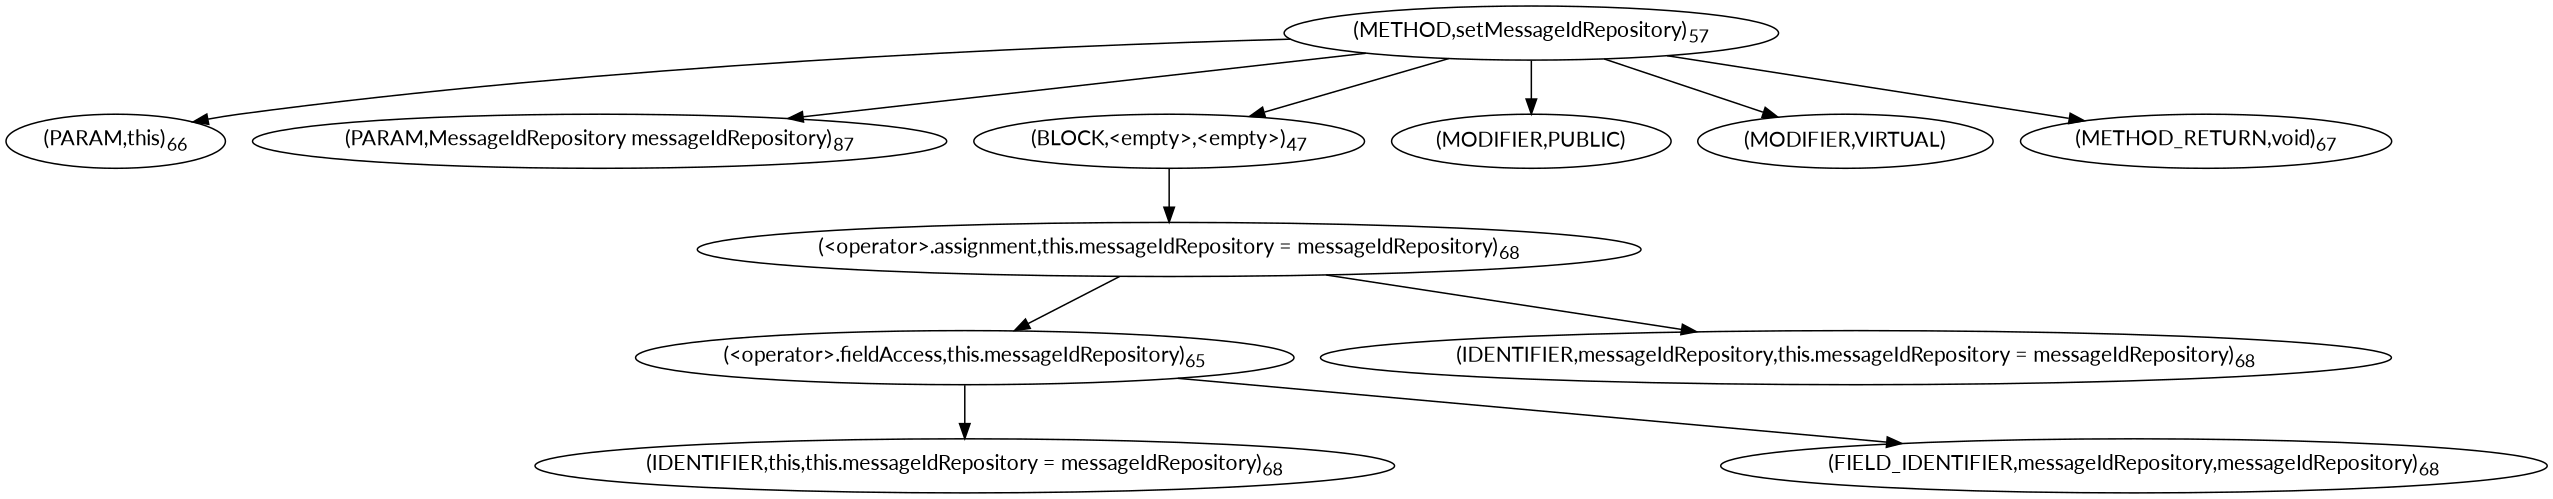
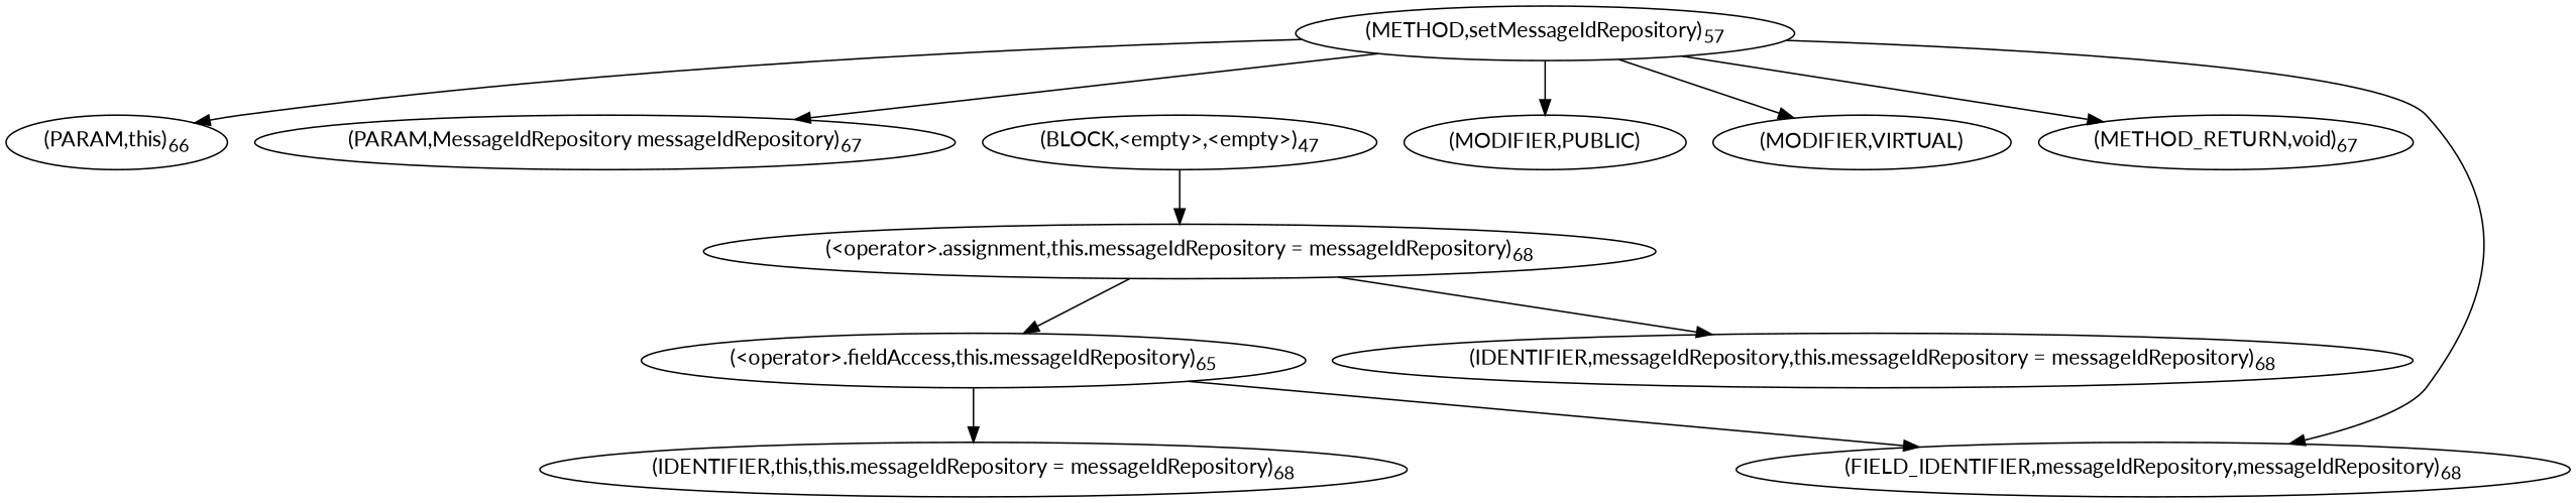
  digraph {
    fontname=Lato
    node [fontname=Lato]
    edge [fontname=Lato]
    n1 [label=<(METHOD,setMessageIdRepository)<SUB>57</SUB>>]
    n2 [label=<(PARAM,this)<SUB>66</SUB>>]
-   n3 [label=<(PARAM,MessageIdRepository messageIdRepository)<SUB>87</SUB>>]
+   n3 [label=<(PARAM,MessageIdRepository messageIdRepository)<SUB>67</SUB>>]
    n4 [label=<(BLOCK,&lt;empty&gt;,&lt;empty&gt;)<SUB>47</SUB>>]
    n5 [label=<(MODIFIER,PUBLIC)>]
    n6 [label=<(MODIFIER,VIRTUAL)>]
    n7 [label=<(METHOD_RETURN,void)<SUB>67</SUB>>]
    n8 [label=<(&lt;operator&gt;.assignment,this.messageIdRepository = messageIdRepository)<SUB>68</SUB>>]
    n9 [label=<(&lt;operator&gt;.fieldAccess,this.messageIdRepository)<SUB>65</SUB>>]
    n10 [label=<(IDENTIFIER,messageIdRepository,this.messageIdRepository = messageIdRepository)<SUB>68</SUB>>]
    n11 [label=<(IDENTIFIER,this,this.messageIdRepository = messageIdRepository)<SUB>68</SUB>>]
    n12 [label=<(FIELD_IDENTIFIER,messageIdRepository,messageIdRepository)<SUB>68</SUB>>]
    n1 -> n2
    n1 -> n3
-   n1 -> n4
+   n1 -> n12
    n1 -> n5
    n1 -> n6
    n1 -> n7
    n4 -> n8
    n8 -> n9
    n8 -> n10
    n9 -> n11
    n9 -> n12
  }
